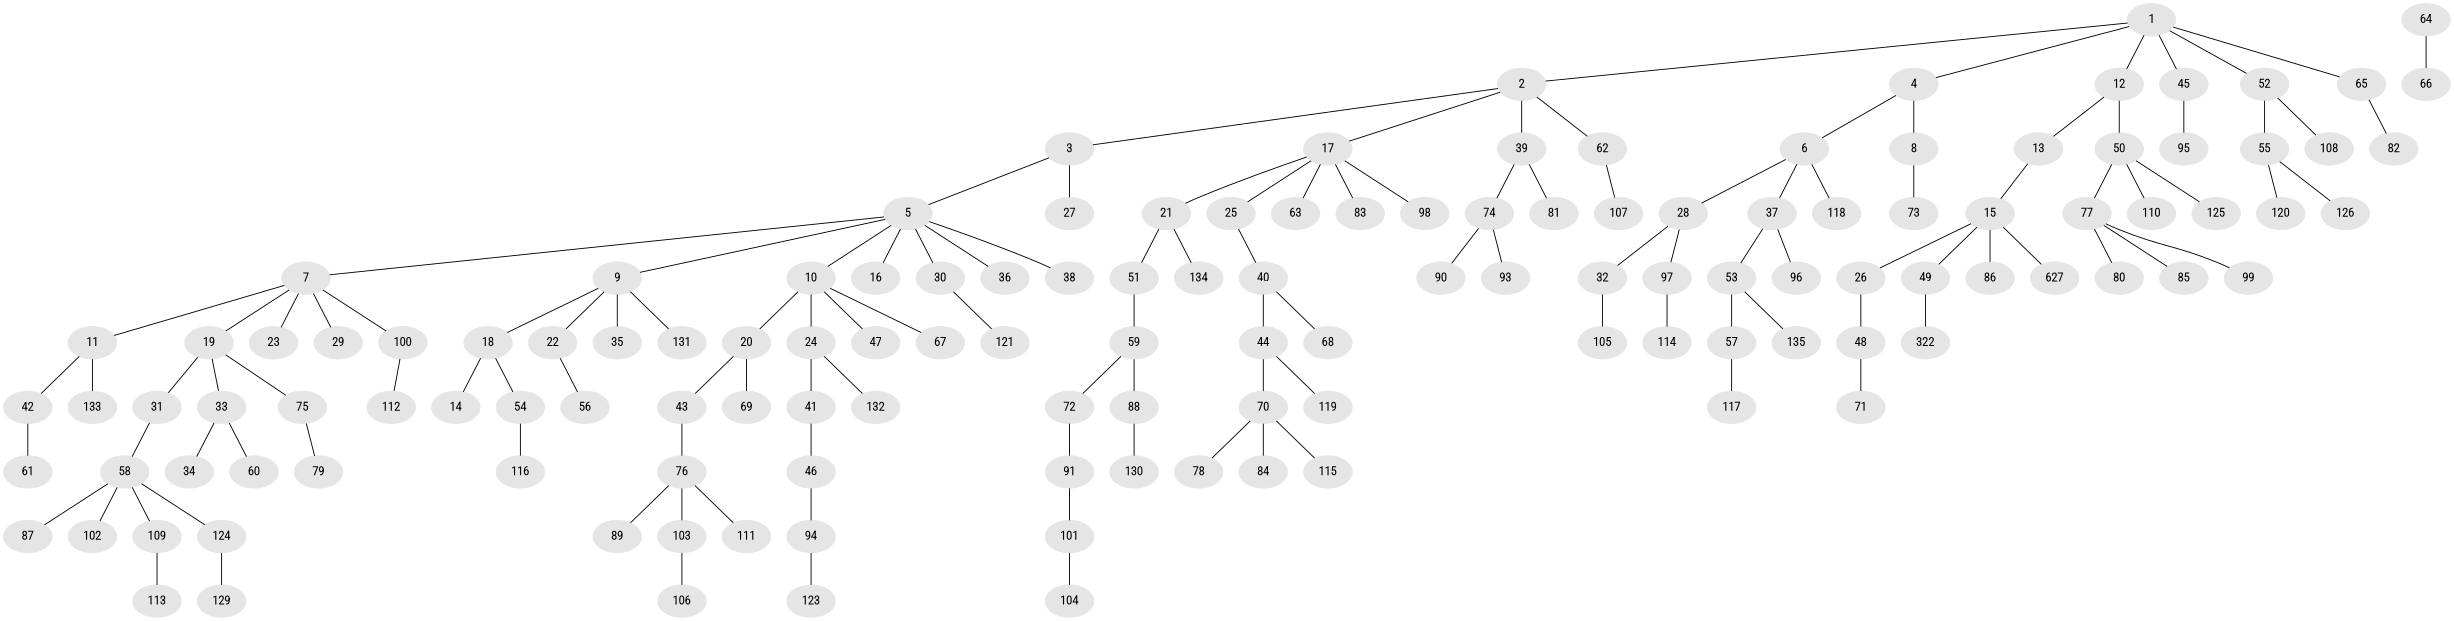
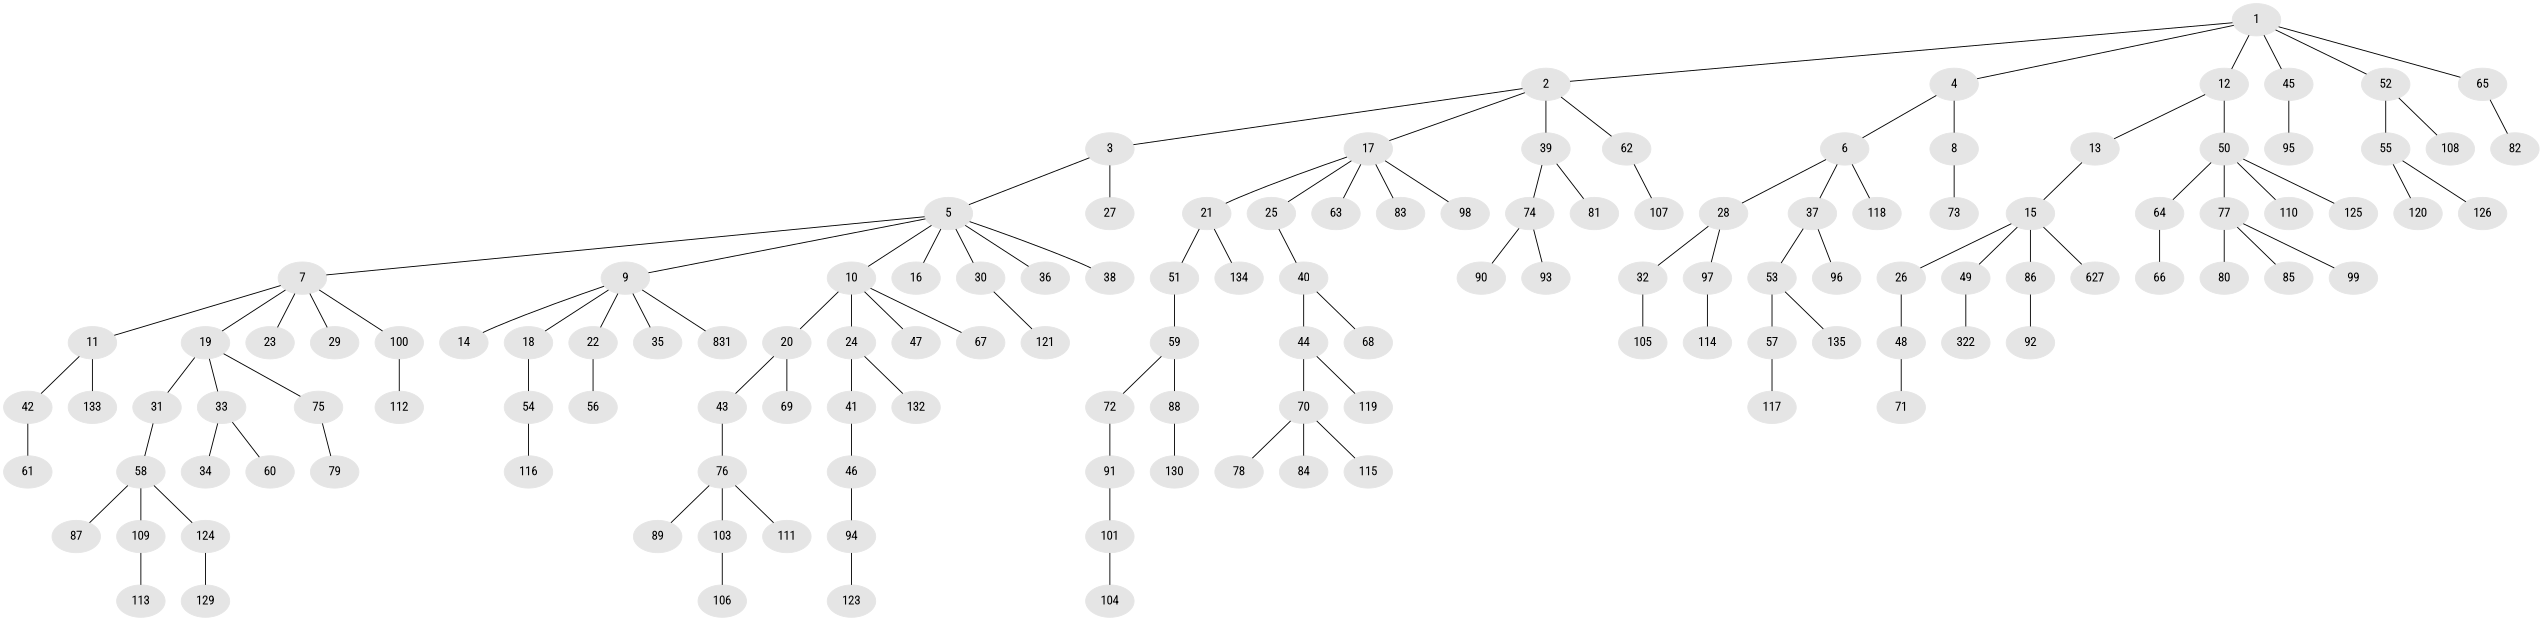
  graph {
    fontname="Roboto Condensed"
    node [color=gray90 fontname="Roboto Condensed" style=filled]
    edge [fontname="Roboto Condensed"]
    1
    2
    4
    12
    45
    52
    65
    3
    17
    39
    62
    6
    8
    13
    50
    95
    55
    108
    82
    5
    27
    21
    25
    63
    83
    98
    74
    81
    107
    7
    9
    10
    16
    30
    36
    38
    28
    37
    118
    73
    11
    19
    23
    29
    100
    14
    18
    22
    35
-   131
+   131 [label=831]
    20
    24
    47
    67
    121
    32
    97
    53
    96
    42
    133
    31
    33
    75
    112
    54
    56
    43
    69
    41
    132
    61
    15
    64
    77
    110
    125
    26
    49
    86
    n81 [label=627]
    48
    n83 [label=322]
+   92
    51
    134
    40
    116
    58
    34
    60
    79
    76
    59
    46
    44
    68
    71
    105
    114
    87
-   102
    109
    124
    57
    135
    90
    93
    70
    119
    94
    89
    103
    111
    78
    84
    115
    123
    66
    80
    85
    99
    72
    88
    120
    126
    117
    113
    129
    91
    130
    101
    106
    104
    1 -- 2
    1 -- 4
    1 -- 12
    1 -- 45
    1 -- 52
    1 -- 65
    2 -- 3
    2 -- 17
    2 -- 39
    2 -- 62
    4 -- 6
    4 -- 8
    12 -- 13
    12 -- 50
    45 -- 95
    52 -- 55
    52 -- 108
    65 -- 82
    3 -- 5
    3 -- 27
    17 -- 21
    17 -- 25
    17 -- 63
    17 -- 83
    17 -- 98
    39 -- 74
    39 -- 81
    62 -- 107
    6 -- 28
    6 -- 37
    6 -- 118
    8 -- 73
    13 -- 15
+   50 -- 64
    50 -- 77
    50 -- 110
    50 -- 125
    55 -- 120
    55 -- 126
    5 -- 7
    5 -- 9
    5 -- 10
    5 -- 16
    5 -- 30
    5 -- 36
    5 -- 38
    21 -- 51
    21 -- 134
    25 -- 40
    74 -- 90
    74 -- 93
    7 -- 11
    7 -- 19
    7 -- 23
    7 -- 29
    7 -- 100
-   18 -- 14
+   9 -- 14
    9 -- 18
    9 -- 22
    9 -- 35
    9 -- 131
    10 -- 20
    10 -- 24
    10 -- 47
    10 -- 67
    30 -- 121
    28 -- 32
    28 -- 97
    37 -- 53
    37 -- 96
    11 -- 42
    11 -- 133
    19 -- 31
    19 -- 33
    19 -- 75
    100 -- 112
    18 -- 54
    22 -- 56
    20 -- 43
    20 -- 69
    24 -- 41
    24 -- 132
    32 -- 105
    97 -- 114
    53 -- 57
    53 -- 135
    42 -- 61
    31 -- 58
    33 -- 34
    33 -- 60
    75 -- 79
    54 -- 116
    43 -- 76
    41 -- 46
    15 -- 26
    15 -- 49
    15 -- 86
    15 -- n81
    64 -- 66
    77 -- 80
    77 -- 85
    77 -- 99
    26 -- 48
    49 -- n83
+   86 -- 92
    48 -- 71
    51 -- 59
    40 -- 44
    40 -- 68
    58 -- 87
-   58 -- 102
    58 -- 109
    58 -- 124
    76 -- 89
    76 -- 103
    76 -- 111
    59 -- 72
    59 -- 88
    46 -- 94
    44 -- 70
    44 -- 119
    109 -- 113
    124 -- 129
    57 -- 117
    70 -- 78
    70 -- 84
    70 -- 115
    94 -- 123
    103 -- 106
    72 -- 91
    88 -- 130
    91 -- 101
    101 -- 104
  }
